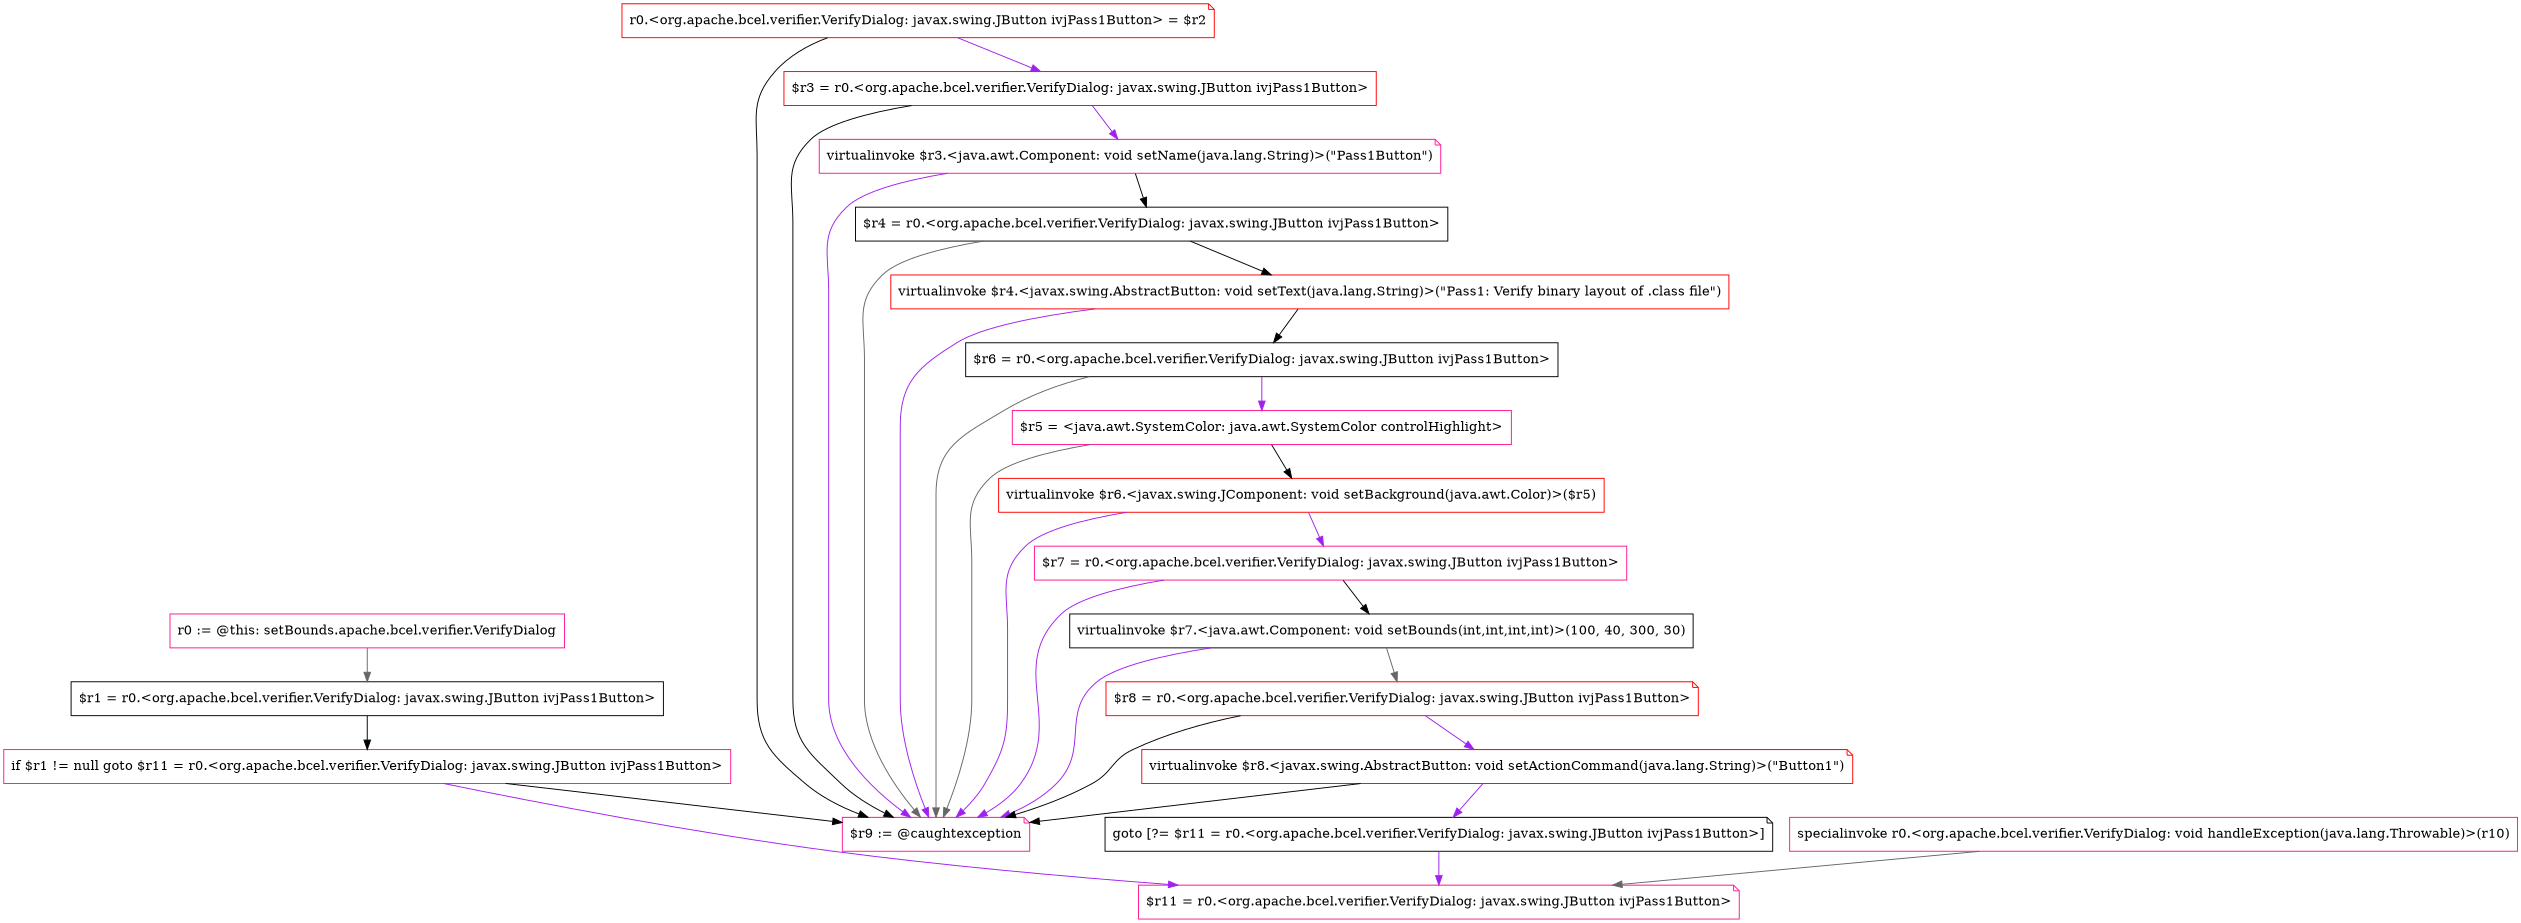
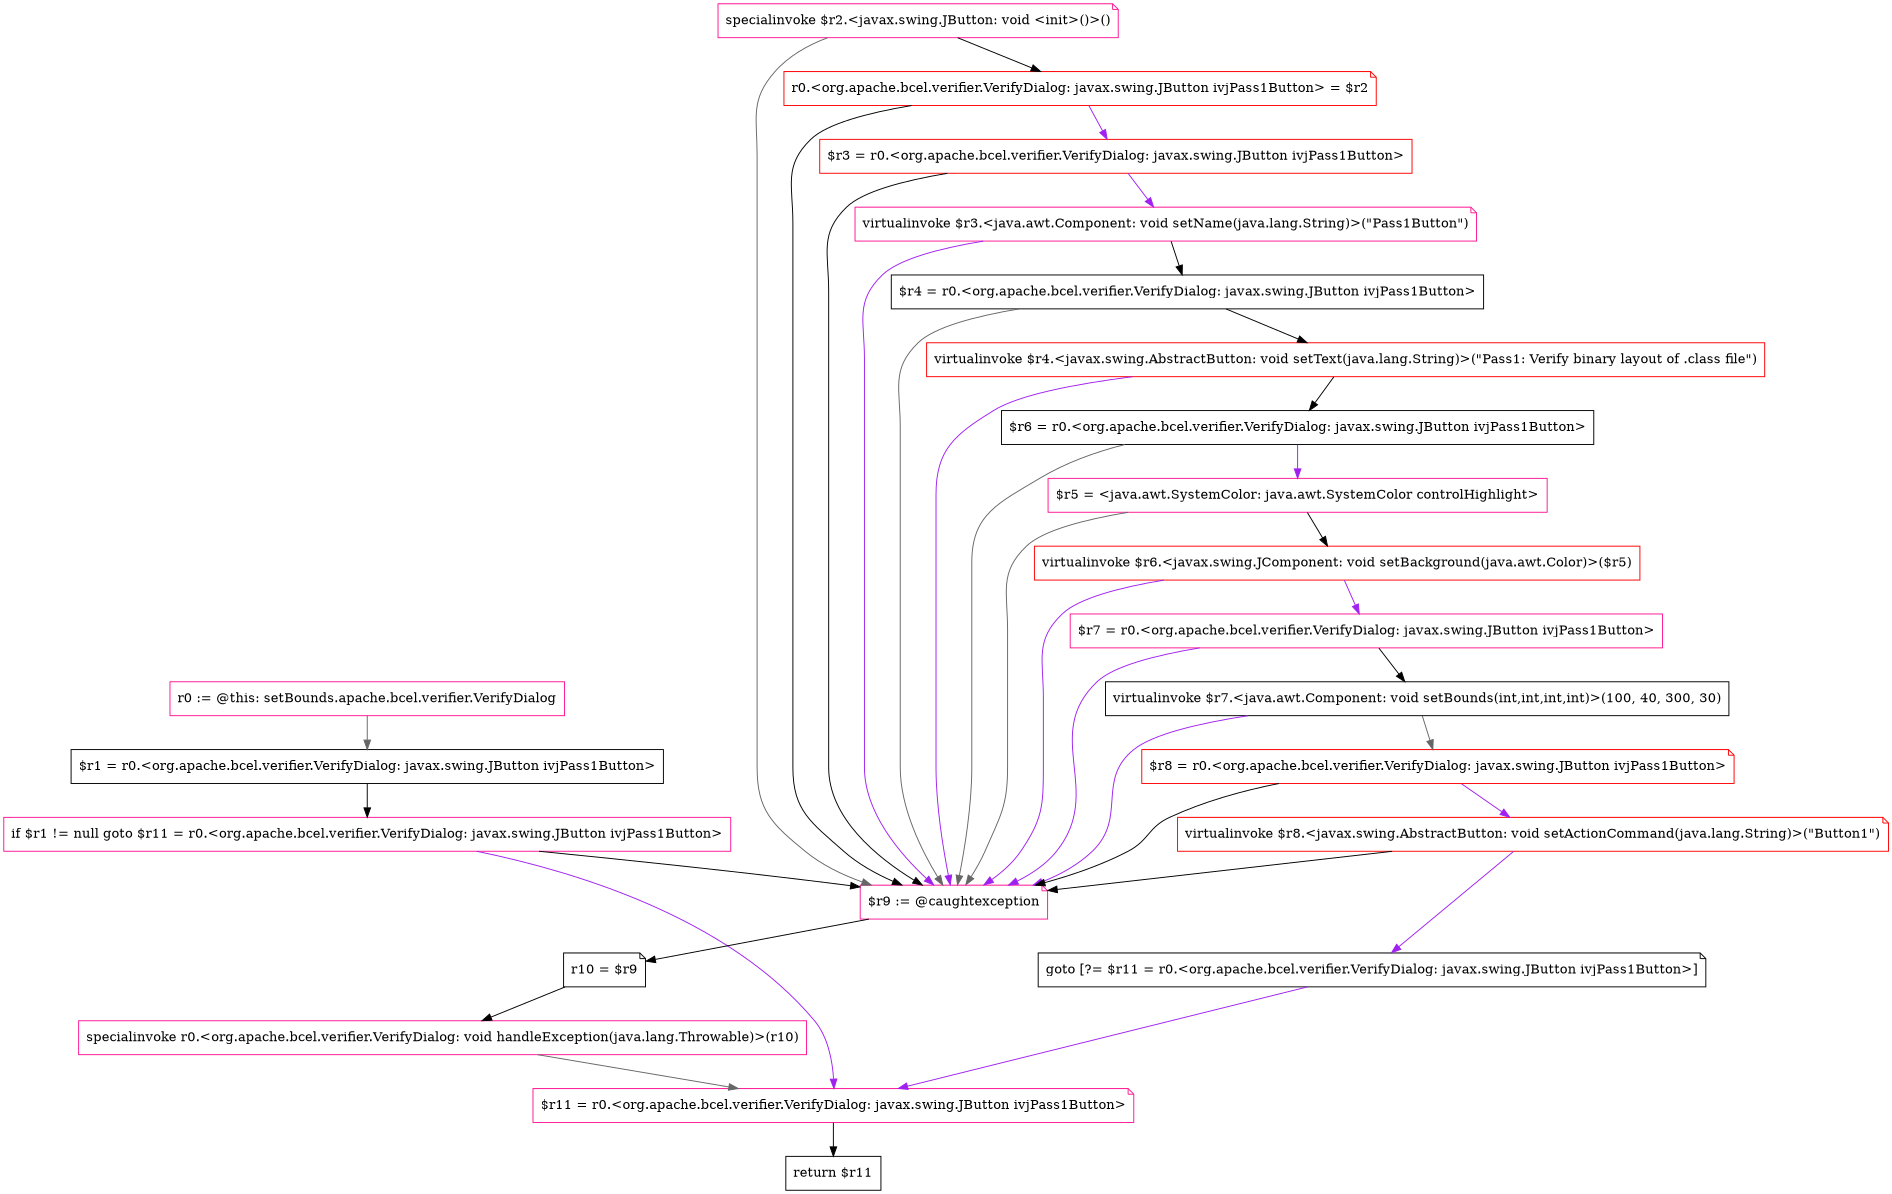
  digraph {
    node [color=deeppink shape=box]
    edge [color=black]
    n1 [label="r0 := @this: setBounds.apache.bcel.verifier.VerifyDialog"]
    "$r1 = r0.<org.apache.bcel.verifier.VerifyDialog: javax.swing.JButton ivjPass1Button>" [color=black]
    "if $r1 != null goto $r11 = r0.<org.apache.bcel.verifier.VerifyDialog: javax.swing.JButton ivjPass1Button>"
    "$r9 := @caughtexception" [shape=note]
    "$r11 = r0.<org.apache.bcel.verifier.VerifyDialog: javax.swing.JButton ivjPass1Button>" [shape=note]
+   "r10 = $r9" [color=black shape=note]
+   "return $r11" [color=black]
+   "specialinvoke $r2.<javax.swing.JButton: void <init>()>()" [shape=note]
    "r0.<org.apache.bcel.verifier.VerifyDialog: javax.swing.JButton ivjPass1Button> = $r2" [color=red shape=note]
    "$r3 = r0.<org.apache.bcel.verifier.VerifyDialog: javax.swing.JButton ivjPass1Button>" [color=red]
    "virtualinvoke $r3.<java.awt.Component: void setName(java.lang.String)>(\"Pass1Button\")" [shape=note]
    "$r4 = r0.<org.apache.bcel.verifier.VerifyDialog: javax.swing.JButton ivjPass1Button>" [color=black]
    "virtualinvoke $r4.<javax.swing.AbstractButton: void setText(java.lang.String)>(\"Pass1: Verify binary layout of .class file\")" [color=red]
    "$r6 = r0.<org.apache.bcel.verifier.VerifyDialog: javax.swing.JButton ivjPass1Button>" [color=black]
    "$r5 = <java.awt.SystemColor: java.awt.SystemColor controlHighlight>"
    "virtualinvoke $r6.<javax.swing.JComponent: void setBackground(java.awt.Color)>($r5)" [color=red]
    "$r7 = r0.<org.apache.bcel.verifier.VerifyDialog: javax.swing.JButton ivjPass1Button>"
    "virtualinvoke $r7.<java.awt.Component: void setBounds(int,int,int,int)>(100, 40, 300, 30)" [color=black]
    "$r8 = r0.<org.apache.bcel.verifier.VerifyDialog: javax.swing.JButton ivjPass1Button>" [color=red shape=note]
    "virtualinvoke $r8.<javax.swing.AbstractButton: void setActionCommand(java.lang.String)>(\"Button1\")" [color=red shape=note]
    "goto [?= $r11 = r0.<org.apache.bcel.verifier.VerifyDialog: javax.swing.JButton ivjPass1Button>]" [color=black shape=note]
    "specialinvoke r0.<org.apache.bcel.verifier.VerifyDialog: void handleException(java.lang.Throwable)>(r10)"
    n1 -> "$r1 = r0.<org.apache.bcel.verifier.VerifyDialog: javax.swing.JButton ivjPass1Button>" [color=gray40]
    "$r1 = r0.<org.apache.bcel.verifier.VerifyDialog: javax.swing.JButton ivjPass1Button>" -> "if $r1 != null goto $r11 = r0.<org.apache.bcel.verifier.VerifyDialog: javax.swing.JButton ivjPass1Button>"
    "if $r1 != null goto $r11 = r0.<org.apache.bcel.verifier.VerifyDialog: javax.swing.JButton ivjPass1Button>" -> "$r9 := @caughtexception"
    "if $r1 != null goto $r11 = r0.<org.apache.bcel.verifier.VerifyDialog: javax.swing.JButton ivjPass1Button>" -> "$r11 = r0.<org.apache.bcel.verifier.VerifyDialog: javax.swing.JButton ivjPass1Button>" [color=purple]
+   "$r9 := @caughtexception" -> "r10 = $r9"
+   "$r11 = r0.<org.apache.bcel.verifier.VerifyDialog: javax.swing.JButton ivjPass1Button>" -> "return $r11"
+   "r10 = $r9" -> "specialinvoke r0.<org.apache.bcel.verifier.VerifyDialog: void handleException(java.lang.Throwable)>(r10)"
+   "specialinvoke $r2.<javax.swing.JButton: void <init>()>()" -> "$r9 := @caughtexception" [color=gray40]
+   "specialinvoke $r2.<javax.swing.JButton: void <init>()>()" -> "r0.<org.apache.bcel.verifier.VerifyDialog: javax.swing.JButton ivjPass1Button> = $r2"
    "r0.<org.apache.bcel.verifier.VerifyDialog: javax.swing.JButton ivjPass1Button> = $r2" -> "$r9 := @caughtexception"
    "r0.<org.apache.bcel.verifier.VerifyDialog: javax.swing.JButton ivjPass1Button> = $r2" -> "$r3 = r0.<org.apache.bcel.verifier.VerifyDialog: javax.swing.JButton ivjPass1Button>" [color=purple]
    "$r3 = r0.<org.apache.bcel.verifier.VerifyDialog: javax.swing.JButton ivjPass1Button>" -> "$r9 := @caughtexception"
    "$r3 = r0.<org.apache.bcel.verifier.VerifyDialog: javax.swing.JButton ivjPass1Button>" -> "virtualinvoke $r3.<java.awt.Component: void setName(java.lang.String)>(\"Pass1Button\")" [color=purple]
    "virtualinvoke $r3.<java.awt.Component: void setName(java.lang.String)>(\"Pass1Button\")" -> "$r9 := @caughtexception" [color=purple]
    "virtualinvoke $r3.<java.awt.Component: void setName(java.lang.String)>(\"Pass1Button\")" -> "$r4 = r0.<org.apache.bcel.verifier.VerifyDialog: javax.swing.JButton ivjPass1Button>"
    "$r4 = r0.<org.apache.bcel.verifier.VerifyDialog: javax.swing.JButton ivjPass1Button>" -> "$r9 := @caughtexception" [color=gray40]
    "$r4 = r0.<org.apache.bcel.verifier.VerifyDialog: javax.swing.JButton ivjPass1Button>" -> "virtualinvoke $r4.<javax.swing.AbstractButton: void setText(java.lang.String)>(\"Pass1: Verify binary layout of .class file\")"
    "virtualinvoke $r4.<javax.swing.AbstractButton: void setText(java.lang.String)>(\"Pass1: Verify binary layout of .class file\")" -> "$r9 := @caughtexception" [color=purple]
    "virtualinvoke $r4.<javax.swing.AbstractButton: void setText(java.lang.String)>(\"Pass1: Verify binary layout of .class file\")" -> "$r6 = r0.<org.apache.bcel.verifier.VerifyDialog: javax.swing.JButton ivjPass1Button>"
    "$r6 = r0.<org.apache.bcel.verifier.VerifyDialog: javax.swing.JButton ivjPass1Button>" -> "$r9 := @caughtexception" [color=gray40]
    "$r6 = r0.<org.apache.bcel.verifier.VerifyDialog: javax.swing.JButton ivjPass1Button>" -> "$r5 = <java.awt.SystemColor: java.awt.SystemColor controlHighlight>" [color=purple]
    "$r5 = <java.awt.SystemColor: java.awt.SystemColor controlHighlight>" -> "$r9 := @caughtexception" [color=gray40]
    "$r5 = <java.awt.SystemColor: java.awt.SystemColor controlHighlight>" -> "virtualinvoke $r6.<javax.swing.JComponent: void setBackground(java.awt.Color)>($r5)"
    "virtualinvoke $r6.<javax.swing.JComponent: void setBackground(java.awt.Color)>($r5)" -> "$r9 := @caughtexception" [color=purple]
    "virtualinvoke $r6.<javax.swing.JComponent: void setBackground(java.awt.Color)>($r5)" -> "$r7 = r0.<org.apache.bcel.verifier.VerifyDialog: javax.swing.JButton ivjPass1Button>" [color=purple]
    "$r7 = r0.<org.apache.bcel.verifier.VerifyDialog: javax.swing.JButton ivjPass1Button>" -> "$r9 := @caughtexception" [color=purple]
    "$r7 = r0.<org.apache.bcel.verifier.VerifyDialog: javax.swing.JButton ivjPass1Button>" -> "virtualinvoke $r7.<java.awt.Component: void setBounds(int,int,int,int)>(100, 40, 300, 30)"
    "virtualinvoke $r7.<java.awt.Component: void setBounds(int,int,int,int)>(100, 40, 300, 30)" -> "$r9 := @caughtexception" [color=purple]
    "virtualinvoke $r7.<java.awt.Component: void setBounds(int,int,int,int)>(100, 40, 300, 30)" -> "$r8 = r0.<org.apache.bcel.verifier.VerifyDialog: javax.swing.JButton ivjPass1Button>" [color=gray40]
    "$r8 = r0.<org.apache.bcel.verifier.VerifyDialog: javax.swing.JButton ivjPass1Button>" -> "$r9 := @caughtexception"
    "$r8 = r0.<org.apache.bcel.verifier.VerifyDialog: javax.swing.JButton ivjPass1Button>" -> "virtualinvoke $r8.<javax.swing.AbstractButton: void setActionCommand(java.lang.String)>(\"Button1\")" [color=purple]
    "virtualinvoke $r8.<javax.swing.AbstractButton: void setActionCommand(java.lang.String)>(\"Button1\")" -> "$r9 := @caughtexception"
    "virtualinvoke $r8.<javax.swing.AbstractButton: void setActionCommand(java.lang.String)>(\"Button1\")" -> "goto [?= $r11 = r0.<org.apache.bcel.verifier.VerifyDialog: javax.swing.JButton ivjPass1Button>]" [color=purple]
    "goto [?= $r11 = r0.<org.apache.bcel.verifier.VerifyDialog: javax.swing.JButton ivjPass1Button>]" -> "$r11 = r0.<org.apache.bcel.verifier.VerifyDialog: javax.swing.JButton ivjPass1Button>" [color=purple]
    "specialinvoke r0.<org.apache.bcel.verifier.VerifyDialog: void handleException(java.lang.Throwable)>(r10)" -> "$r11 = r0.<org.apache.bcel.verifier.VerifyDialog: javax.swing.JButton ivjPass1Button>" [color=gray40]
  }
